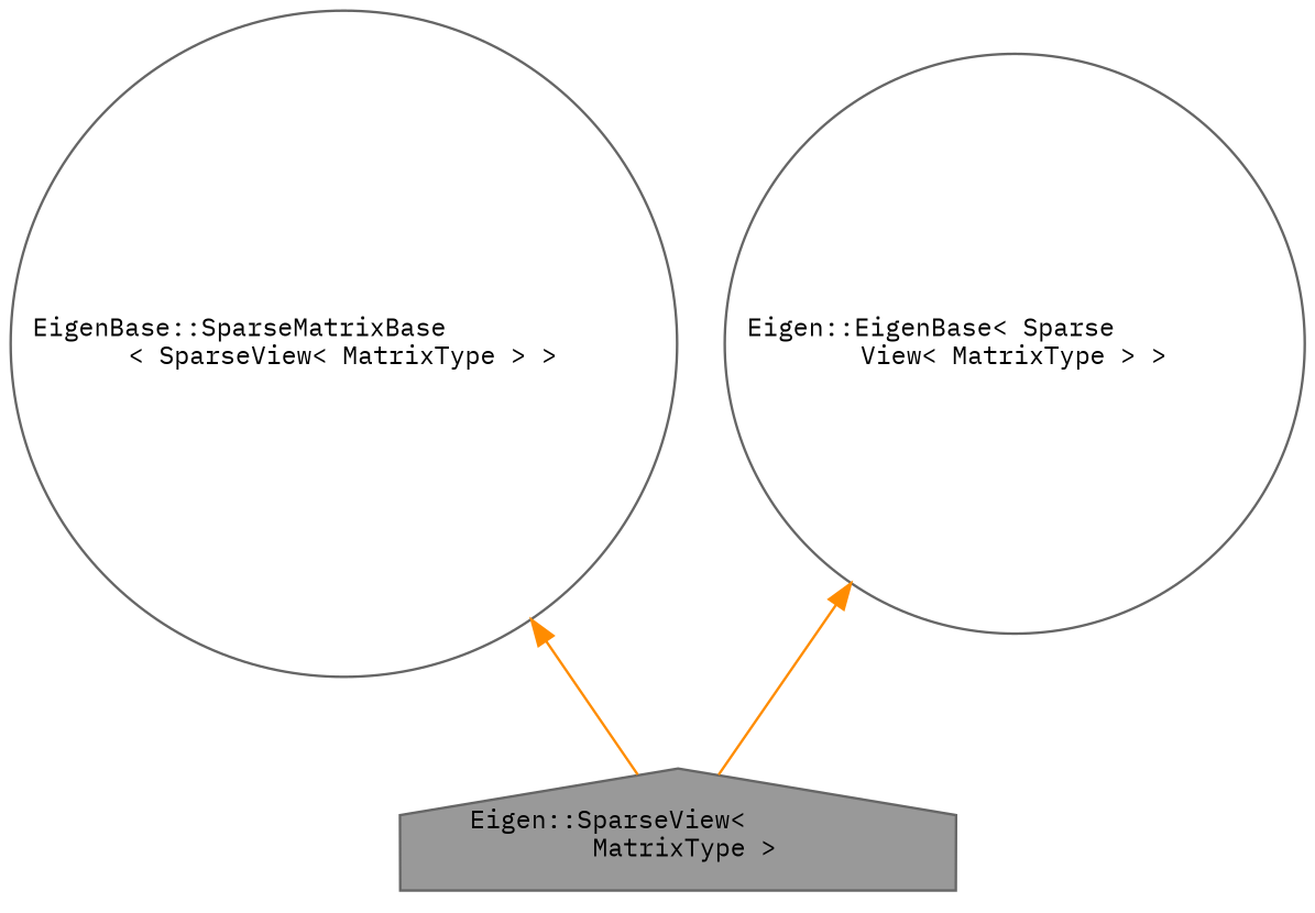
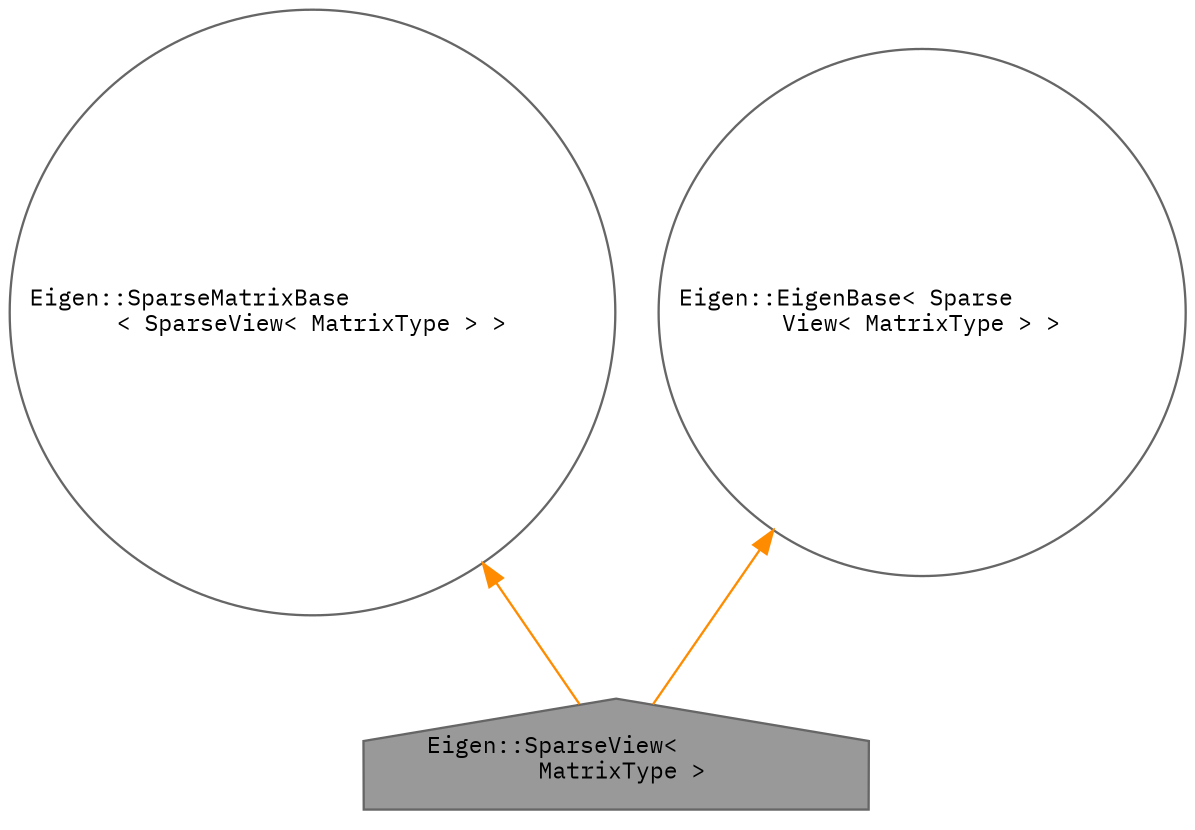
  digraph {
    fontname="IBM Plex Mono"
    node [color=gray40 fillcolor=white fontname="IBM Plex Mono" fontsize=10 shape=circle style=filled]
    edge [color=darkorange dir=back fontname="IBM Plex Mono" fontsize=10 labelfontname=Helvetica labelfontsize=10 style=solid]
    n1 [fillcolor=grey60 fontcolor=black height=0.2 label="Eigen::SparseView\<\l MatrixType \>" shape=house width=0.4]
-   n2 [height=0.2 label="EigenBase::SparseMatrixBase\l\< SparseView\< MatrixType \> \>" width=0.4]
+   n2 [height=0.2 label="Eigen::SparseMatrixBase\l\< SparseView\< MatrixType \> \>" width=0.4]
    n3 [height=0.2 label="Eigen::EigenBase\< Sparse\lView\< MatrixType \> \>" width=0.4]
    n2 -> n1
    n3 -> n1
  }
